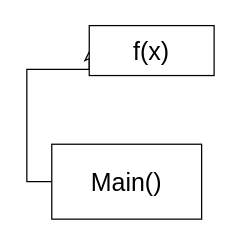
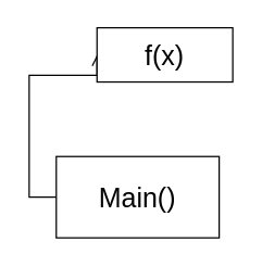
  <mxCell id="0" />
  <mxCell id="1" parent="0" />
- <mxCell id="2" style="edgeStyle=orthogonalEdgeStyle;rounded=0;orthogonalLoop=1;jettySize=auto;html=1;entryX=0;entryY=0.5;entryDx=0;entryDy=0;endArrow=classic;endFill=0;" edge="1" parent="1" source="3" target="4"><mxGeometry relative="1" as="geometry"><Array as="points"><mxPoint x="20.97" y="145" /><mxPoint x="20.97" y="55" /></Array></mxGeometry></mxCell>
+ <mxCell id="2" style="edgeStyle=orthogonalEdgeStyle;rounded=0;orthogonalLoop=1;jettySize=auto;html=1;entryX=0;entryY=0.5;entryDx=0;entryDy=0;endArrow=open;endFill=0;" edge="1" parent="1" source="3" target="4"><mxGeometry relative="1" as="geometry"><Array as="points"><mxPoint x="20.97" y="145" /><mxPoint x="20.97" y="55" /></Array></mxGeometry></mxCell>
  <mxCell id="3" value="&lt;font style=&quot;font-size: 20px&quot;&gt;Main()&lt;/font&gt;" style="rounded=0;whiteSpace=wrap;html=1;" vertex="1" parent="1"><mxGeometry x="40.97" y="115" width="120" height="60" as="geometry" /></mxCell>
  <mxCell id="4" value="&lt;font style=&quot;font-size: 20px&quot;&gt;f(x)&lt;/font&gt;" style="rounded=0;whiteSpace=wrap;html=1;" vertex="1" parent="1"><mxGeometry x="70.97" y="20" width="100" height="40" as="geometry" /></mxCell>
